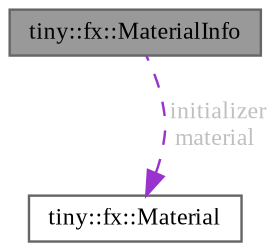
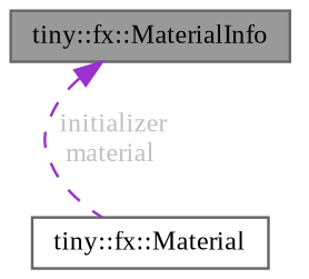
  digraph {
    fontname="Liberation Serif"
    node [color=gray40 fontname="Liberation Serif" fontsize=10 shape=box style=filled]
    n1 [fillcolor=grey60 fontcolor=black height=0.2 label="tiny::fx::MaterialInfo" width=0.4]
    n2 [fillcolor=white height=0.2 label="tiny::fx::Material" width=0.4]
-   n2 -> n1 [color=darkorchid3 dir=back fontcolor=grey fontname="Liberation Serif" fontsize=10 label=" initializer\nmaterial" labelfontname=Helvetica labelfontsize=10 style=dashed]
+   n1 -> n2 [color=darkorchid3 dir=back fontcolor=grey fontname="Liberation Serif" fontsize=10 label=" initializer\nmaterial" labelfontname=Helvetica labelfontsize=10 style=dashed]
  }
